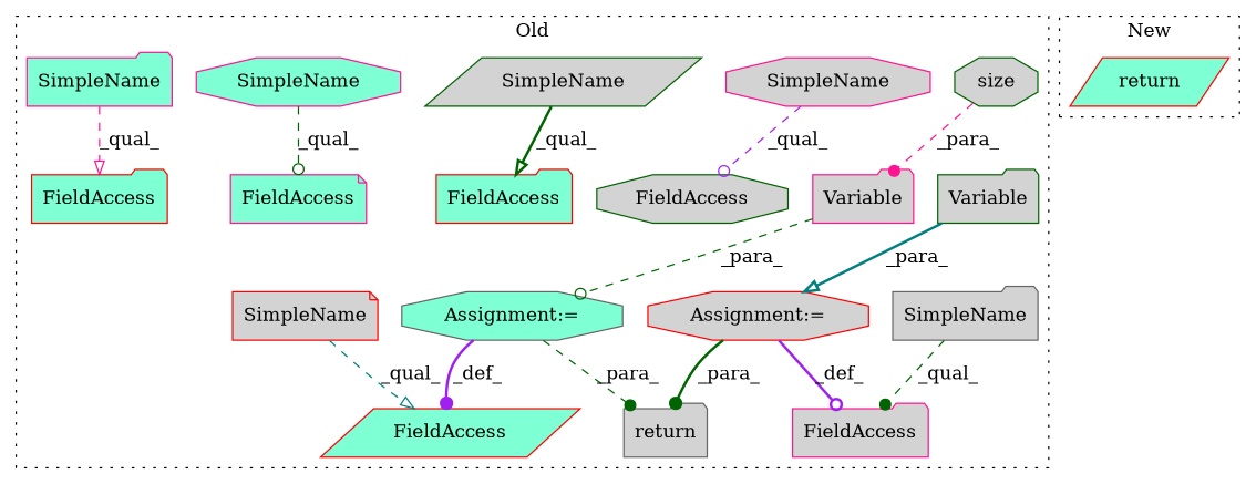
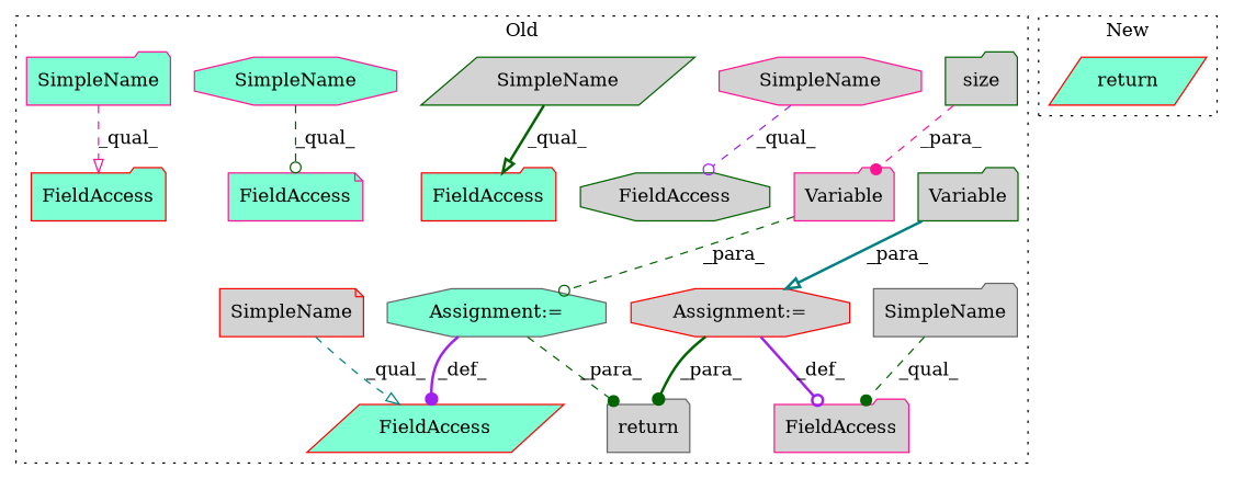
  digraph {
    node [a=22 l=19 s=5748 shape=folder style=filled fillcolor=lightgrey color=deeppink]
    edge [color=darkgreen style=dashed arrowhead=dot]
    n1 [a=32 l="9,1" label=Variable s="5450,5476"]
    n2 [a=7 l=1 label="Assignment:=" s=5449 shape=octagon fillcolor=aquamarine color=gray40]
    n3 [a=41 l=7 label=return s=5856 color=gray40]
    n4 [a=32 l="9,1" label=Variable s="5768,5794" color=darkgreen]
    n5 [a=7 l=1 label="Assignment:=" s=5767 shape=octagon color=red]
-   n6 [a=32 l=6 label=size s=5390 shape=octagon color=darkgreen]
+   n6 [a=32 l=6 label=size s=5390 color=darkgreen]
    n7 [label=FieldAccess]
    n8 [label=FieldAccess s=5430 shape=parallelogram fillcolor=aquamarine color=red]
    n9 [label=FieldAccess s=5596 shape=note fillcolor=aquamarine]
    n10 [label=FieldAccess s=5278 fillcolor=aquamarine color=red]
    n11 [label=FieldAccess s=5245 fillcolor=aquamarine color=red]
    n12 [label=FieldAccess s=5563 shape=octagon color=darkgreen]
    n13 [a=42 l=4 label=SimpleName s=5563 shape=octagon]
    n14 [a=42 l=4 label=SimpleName s=5430 shape=note color=red]
    n15 [a=42 l=4 label=SimpleName s=5245 shape=parallelogram color=darkgreen]
    n16 [a=42 l=4 label=SimpleName s=5596 shape=octagon fillcolor=aquamarine]
    n17 [a=42 l=4 label=SimpleName color=gray40]
    n18 [a=42 l=4 label=SimpleName s=5278 fillcolor=aquamarine]
    n19 [a=41 l=7 label=return s=5174 shape=parallelogram fillcolor=aquamarine color=red]
    subgraph cluster_1 {
      label=Old
      style=dotted
      n1
      n2
      n3
      n4
      n5
      n6
      n7
      n8
      n9
      n10
      n11
      n12
      n13
      n14
      n15
      n16
      n17
      n18
    }
    subgraph cluster_2 {
      label=New
      style=dotted
      n19
    }
    n1 -> n2 [label=_para_ arrowhead=odot]
    n2 -> n3 [label=_para_]
    n2 -> n8 [label=_def_ color=purple style=bold]
    n4 -> n5 [label=_para_ color=teal style=bold arrowhead=onormal]
    n5 -> n3 [label=_para_ style=bold]
    n5 -> n7 [label=_def_ color=purple style=bold arrowhead=odot]
    n6 -> n1 [label=_para_ color=deeppink]
    n13 -> n12 [label=_qual_ color=purple arrowhead=odot]
    n14 -> n8 [label=_qual_ color=teal arrowhead=onormal]
    n15 -> n11 [label=_qual_ style=bold arrowhead=onormal]
    n16 -> n9 [label=_qual_ arrowhead=odot]
    n17 -> n7 [label=_qual_]
    n18 -> n10 [label=_qual_ color=deeppink arrowhead=onormal]
  }
